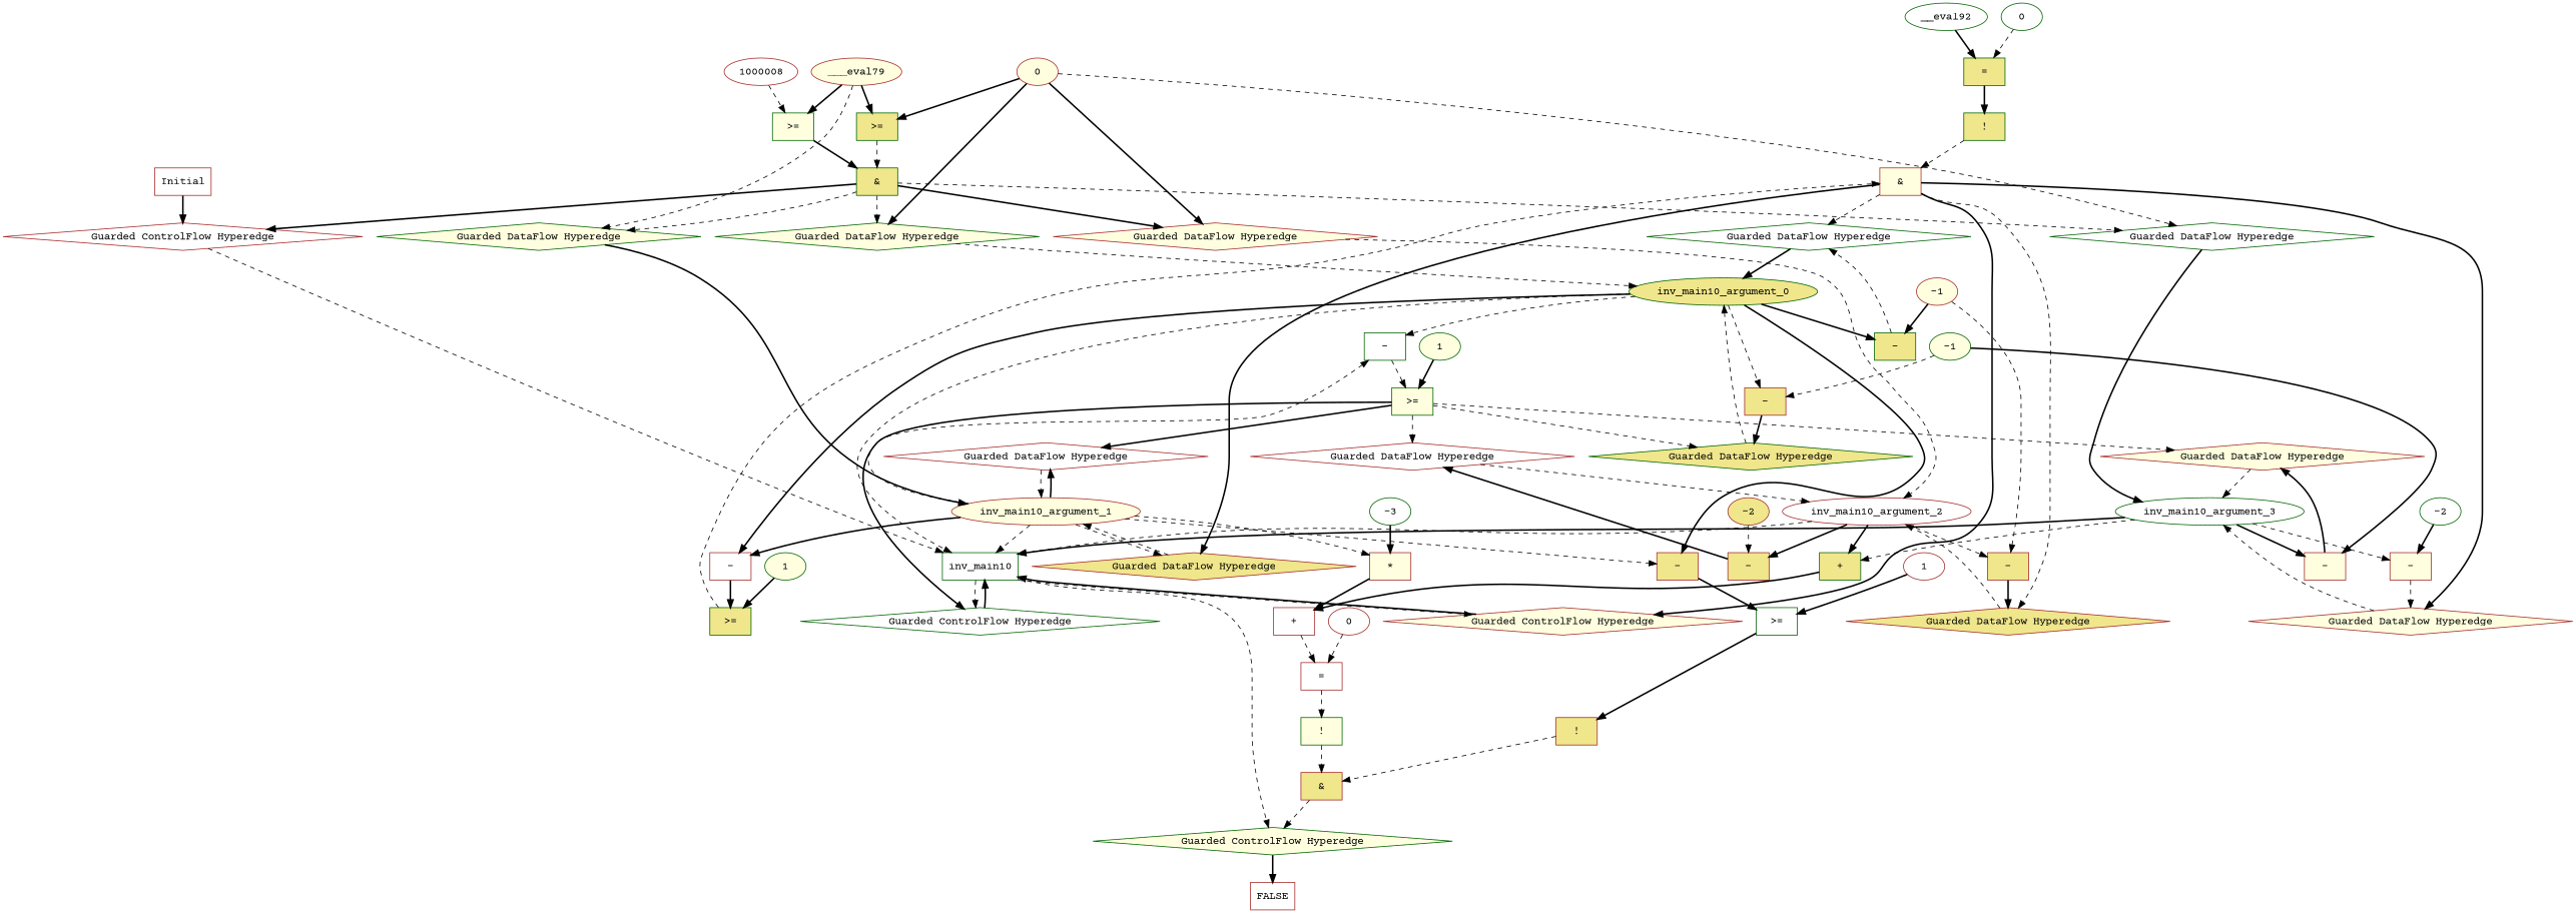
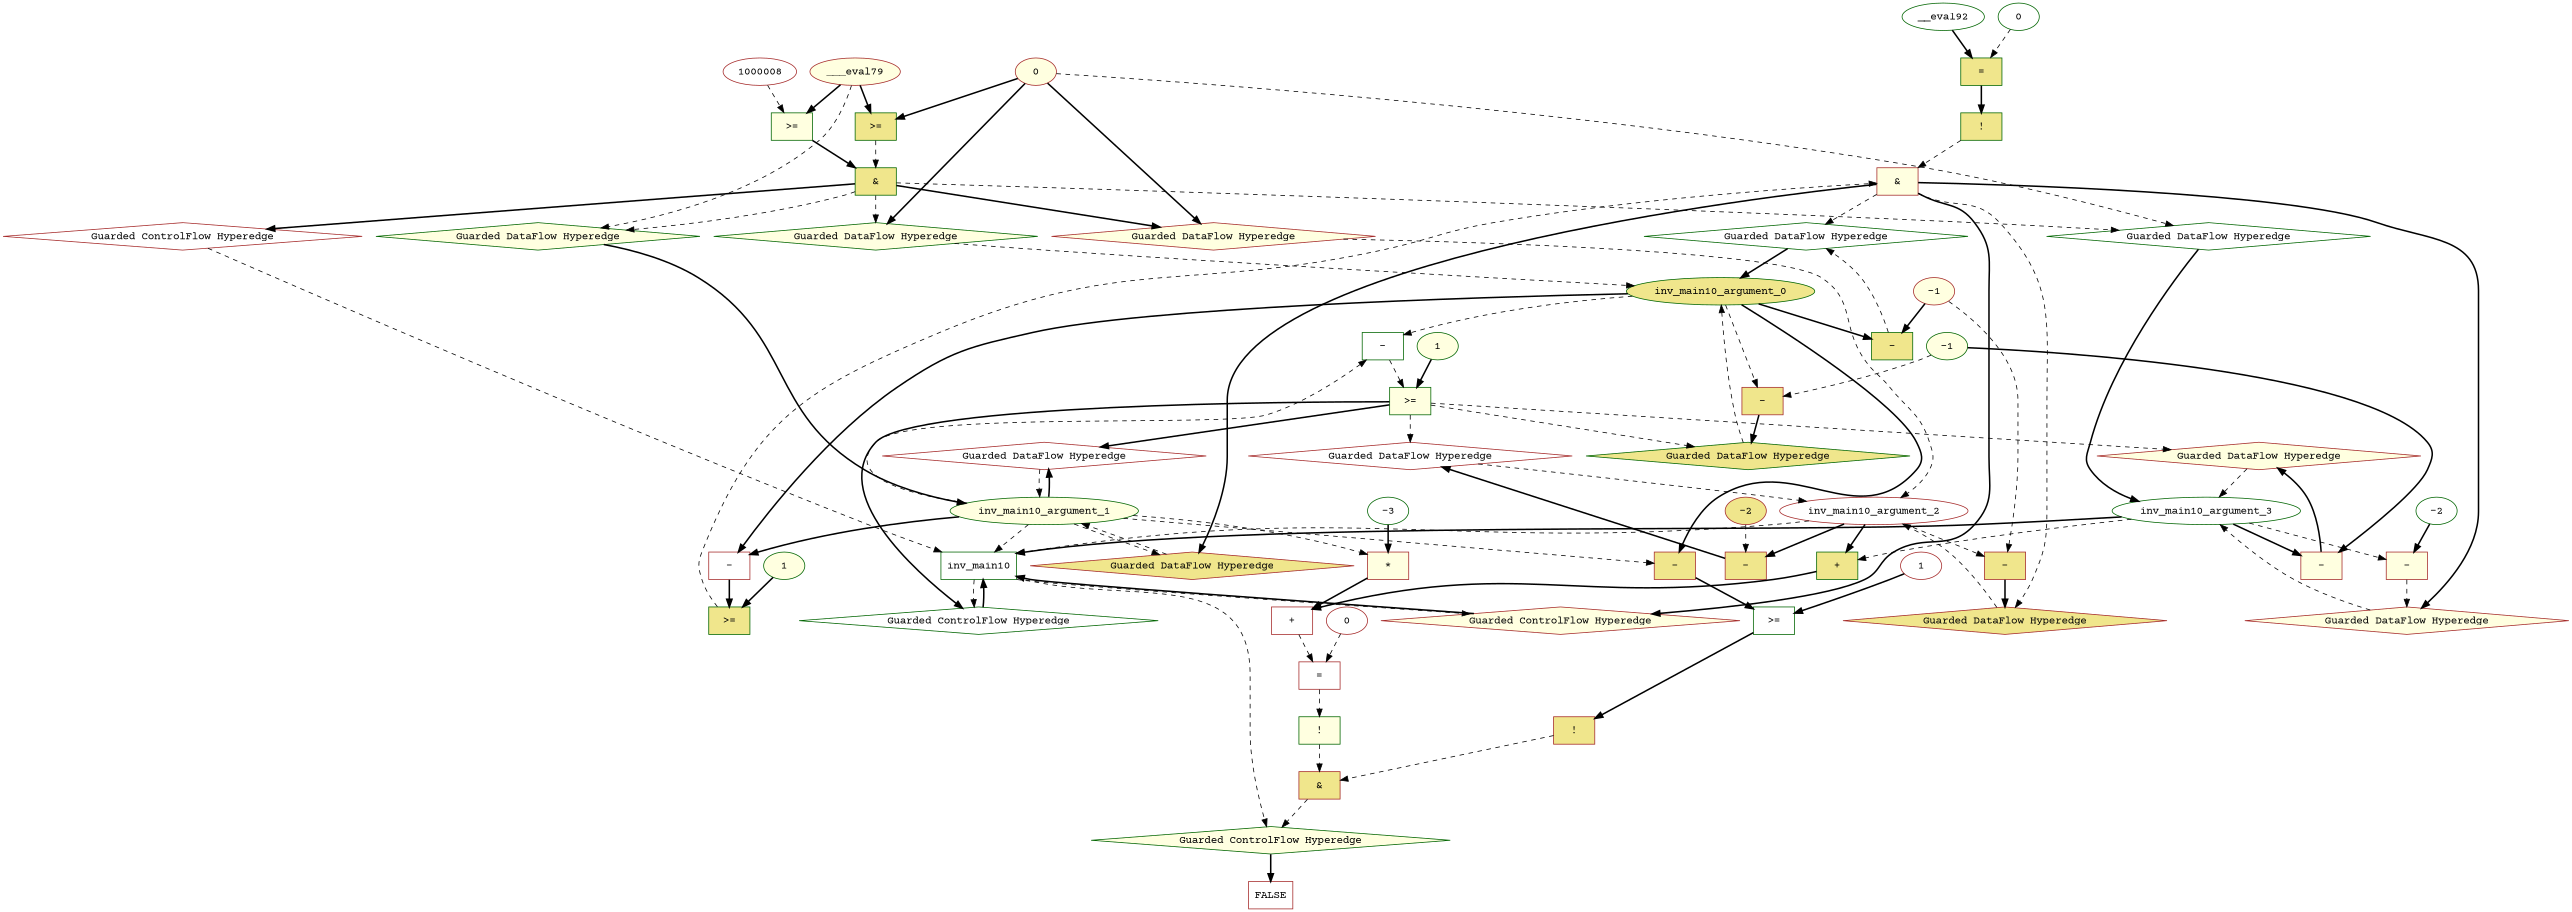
  digraph {
    fontname="Courier Prime"
    node [color=brown fillcolor=white fontname="Courier Prime" shape=rect style=filled]
    edge [fontname="Courier Prime" style=dashed]
    n1 [color=darkgreen label=inv_main10]
    n2 [fillcolor=lightyellow label="Guarded ControlFlow Hyperedge" shape=diamond]
    n3 [color=darkgreen label="Guarded ControlFlow Hyperedge" shape=diamond]
    n4 [color=darkgreen fillcolor=lightyellow label="Guarded ControlFlow Hyperedge" shape=diamond]
    n5 [label=FALSE]
-   n6 [label=Initial]
    n7 [label="Guarded ControlFlow Hyperedge" shape=diamond]
    n8 [color=darkgreen fillcolor=khaki label=inv_main10_argument_0 shape=oval]
    n9 [label="-"]
    n10 [color=darkgreen fillcolor=khaki label="-"]
    n11 [color=darkgreen label="-"]
    n12 [fillcolor=khaki label="-"]
    n13 [fillcolor=khaki label="-"]
    n14 [color=darkgreen fillcolor=khaki label=">="]
    n15 [color=darkgreen label="Guarded DataFlow Hyperedge" shape=diamond]
    n16 [color=darkgreen fillcolor=lightyellow label=">="]
    n17 [color=darkgreen fillcolor=khaki label="Guarded DataFlow Hyperedge" shape=diamond]
    n18 [color=darkgreen label=">="]
-   n19 [fillcolor=lightyellow label=inv_main10_argument_1 shape=oval]
+   n19 [color=darkgreen fillcolor=lightyellow label=inv_main10_argument_1 shape=oval]
    n20 [fillcolor=lightyellow label="*"]
    n21 [fillcolor=khaki label="Guarded DataFlow Hyperedge" shape=diamond]
    n22 [label="Guarded DataFlow Hyperedge" shape=diamond]
    n23 [label="+"]
    n24 [label=inv_main10_argument_2 shape=oval]
    n25 [fillcolor=khaki label="-"]
    n26 [fillcolor=khaki label="-"]
    n27 [color=darkgreen fillcolor=khaki label="+"]
    n28 [fillcolor=khaki label="Guarded DataFlow Hyperedge" shape=diamond]
    n29 [label="Guarded DataFlow Hyperedge" shape=diamond]
    n30 [color=darkgreen label=inv_main10_argument_3 shape=oval]
    n31 [fillcolor=lightyellow label="-"]
    n32 [fillcolor=lightyellow label="-"]
    n33 [fillcolor=lightyellow label="Guarded DataFlow Hyperedge" shape=diamond]
    n34 [fillcolor=lightyellow label="Guarded DataFlow Hyperedge" shape=diamond]
    n35 [color=darkgreen fillcolor=khaki label="&"]
    n36 [color=darkgreen fillcolor=lightyellow label="Guarded DataFlow Hyperedge" shape=diamond]
    n37 [color=darkgreen fillcolor=lightyellow label="Guarded DataFlow Hyperedge" shape=diamond]
    n38 [fillcolor=lightyellow label="Guarded DataFlow Hyperedge" shape=diamond]
    n39 [color=darkgreen label="Guarded DataFlow Hyperedge" shape=diamond]
    n40 [color=darkgreen fillcolor=khaki label=">="]
    n41 [fillcolor=lightyellow label=___eval79 shape=""]
    n42 [color=darkgreen fillcolor=lightyellow label=">="]
    n43 [fillcolor=lightyellow label=0 shape=""]
    n44 [label=1000008 shape=""]
    n45 [fillcolor=lightyellow label="&"]
    n46 [color=darkgreen fillcolor=khaki label="!"]
    n47 [color=darkgreen fillcolor=khaki label="="]
    n48 [color=darkgreen label=__eval92 shape=""]
    n49 [color=darkgreen label=0 shape=""]
    n50 [color=darkgreen fillcolor=lightyellow label=1 shape=""]
    n51 [fillcolor=lightyellow label=-1 shape=""]
    n52 [color=darkgreen label=-2 shape=""]
    n53 [color=darkgreen fillcolor=lightyellow label=1 shape=""]
    n54 [color=darkgreen fillcolor=lightyellow label=-1 shape=""]
    n55 [fillcolor=khaki label=-2 shape=""]
    n56 [fillcolor=khaki label="&"]
    n57 [color=darkgreen fillcolor=lightyellow label="!"]
    n58 [label="="]
    n59 [color=darkgreen label=-3 shape=""]
    n60 [label=0 shape=""]
    n61 [fillcolor=khaki label="!"]
    n62 [label=1 shape=""]
    n1 -> n2
    n1 -> n3
    n1 -> n4
    n2 -> n1 [style=bold]
    n3 -> n1 [style=bold]
    n4 -> n5 [style=bold]
-   n6 -> n7 [style=bold]
    n7 -> n1
-   n8 -> n1
    n8 -> n9 [style=bold]
    n8 -> n10 [style=bold]
    n8 -> n11
    n8 -> n12
    n8 -> n13 [style=bold]
    n9 -> n14 [style=bold]
    n10 -> n15
    n11 -> n16
    n12 -> n17 [style=bold]
    n13 -> n18 [style=bold]
    n14 -> n45
    n15 -> n8 [style=bold]
    n16 -> n3 [style=bold]
    n16 -> n17
    n16 -> n22 [style=bold]
    n16 -> n29
    n16 -> n34
    n17 -> n8
    n18 -> n61 [style=bold]
    n19 -> n1
    n19 -> n9 [style=bold]
    n19 -> n11
    n19 -> n13
    n19 -> n20
    n19 -> n21
    n19 -> n22 [style=bold]
    n20 -> n23 [style=bold]
    n21 -> n19
    n22 -> n19
    n23 -> n58
    n24 -> n1
    n24 -> n25
    n24 -> n26 [style=bold]
    n24 -> n27 [style=bold]
    n25 -> n28 [style=bold]
    n26 -> n29 [style=bold]
    n27 -> n23 [style=bold]
    n28 -> n24
    n29 -> n24
    n30 -> n1 [style=bold]
    n30 -> n27
    n30 -> n31
    n30 -> n32 [style=bold]
    n31 -> n33
    n32 -> n34 [style=bold]
    n33 -> n30
    n34 -> n30
    n35 -> n7 [style=bold]
    n35 -> n36
    n35 -> n37
    n35 -> n38 [style=bold]
    n35 -> n39
    n36 -> n8
    n37 -> n19 [style=bold]
    n38 -> n24
    n39 -> n30 [style=bold]
    n40 -> n35
    n41 -> n37
    n41 -> n40 [style=bold]
    n41 -> n42 [style=bold]
    n42 -> n35 [style=bold]
    n43 -> n36 [style=bold]
    n43 -> n38 [style=bold]
    n43 -> n39
    n43 -> n40 [style=bold]
    n44 -> n42
    n45 -> n2 [style=bold]
    n45 -> n15
    n45 -> n21 [style=bold]
    n45 -> n28
    n45 -> n33 [style=bold]
    n46 -> n45
    n47 -> n46 [style=bold]
    n48 -> n47 [style=bold]
    n49 -> n47
    n50 -> n14 [style=bold]
    n51 -> n10 [style=bold]
    n51 -> n25
    n52 -> n31 [style=bold]
    n53 -> n16 [style=bold]
    n54 -> n12
    n54 -> n32 [style=bold]
    n55 -> n26
    n56 -> n4
    n57 -> n56
    n58 -> n57
    n59 -> n20 [style=bold]
    n60 -> n58
    n61 -> n56
    n62 -> n18 [style=bold]
  }
